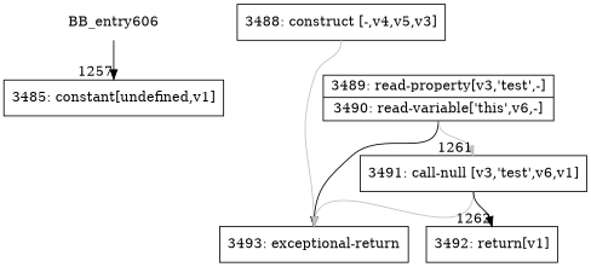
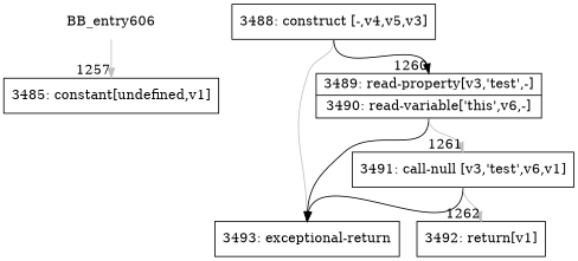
  digraph {
    rankdir=TD
    node [shape=record]
    edge [headport=n tailport=s]
    n1 [label=BB_entry606 shape=none]
    n2 [label="{3485: constant[undefined,v1]}"]
    n3 [label="{3488: construct [-,v4,v5,v3]}"]
    n4 [label="{3493: exceptional-return}"]
    n5 [label="{3489: read-property[v3,'test',-]|3490: read-variable['this',v6,-]}"]
    n6 [label="{3491: call-null [v3,'test',v6,v1]}"]
    n7 [label="{3492: return[v1]}"]
-   n1 -> n2 [headlabel="    1257"]
+   n1 -> n2 [headlabel="    1257" color=gray]
    n3 -> n4 [color=gray]
+   n3 -> n5 [headlabel="      1260"]
    n5 -> n4 [color=black]
    n5 -> n6 [color=gray headlabel="      1261"]
-   n6 -> n4 [color=gray]
-   n6 -> n7 [headlabel="      1262"]
+   n6 -> n4 [color=black]
+   n6 -> n7 [headlabel="      1262" color=gray]
  }
